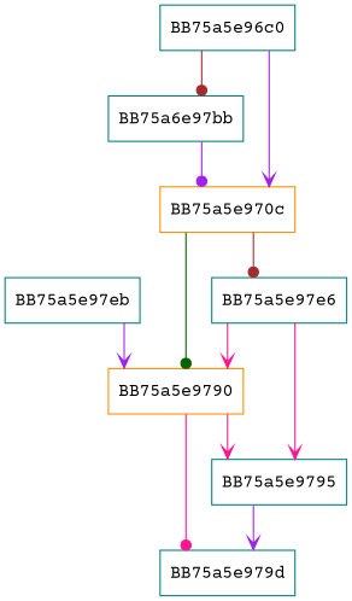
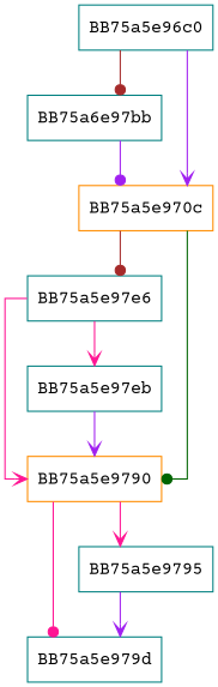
  digraph {
    fontname="Courier Prime"
    splines=ortho
    node [color=teal fontname="Courier Prime" shape=box]
    edge [arrowhead=vee color=purple fontname="Courier Prime"]
    n1 [label=BB75a6e97bb]
    BB75a5e96c0
    BB75a5e970c [color=darkorange]
    BB75a5e97e6
    BB75a5e9790 [color=darkorange]
    BB75a5e97eb
    BB75a5e979d
    BB75a5e9795
    n1 -> BB75a5e970c [arrowhead=dot]
    BB75a5e96c0 -> n1 [arrowhead=dot color=brown]
    BB75a5e96c0 -> BB75a5e970c
    BB75a5e970c -> BB75a5e97e6 [arrowhead=dot color=brown]
    BB75a5e970c -> BB75a5e9790 [arrowhead=dot color=darkgreen]
    BB75a5e97e6 -> BB75a5e9790 [color=deeppink]
-   BB75a5e97e6 -> BB75a5e9795 [color=deeppink]
+   BB75a5e97e6 -> BB75a5e97eb [color=deeppink]
    BB75a5e9790 -> BB75a5e979d [arrowhead=dot color=deeppink]
    BB75a5e9790 -> BB75a5e9795 [color=deeppink]
    BB75a5e97eb -> BB75a5e9790
    BB75a5e9795 -> BB75a5e979d
  }
